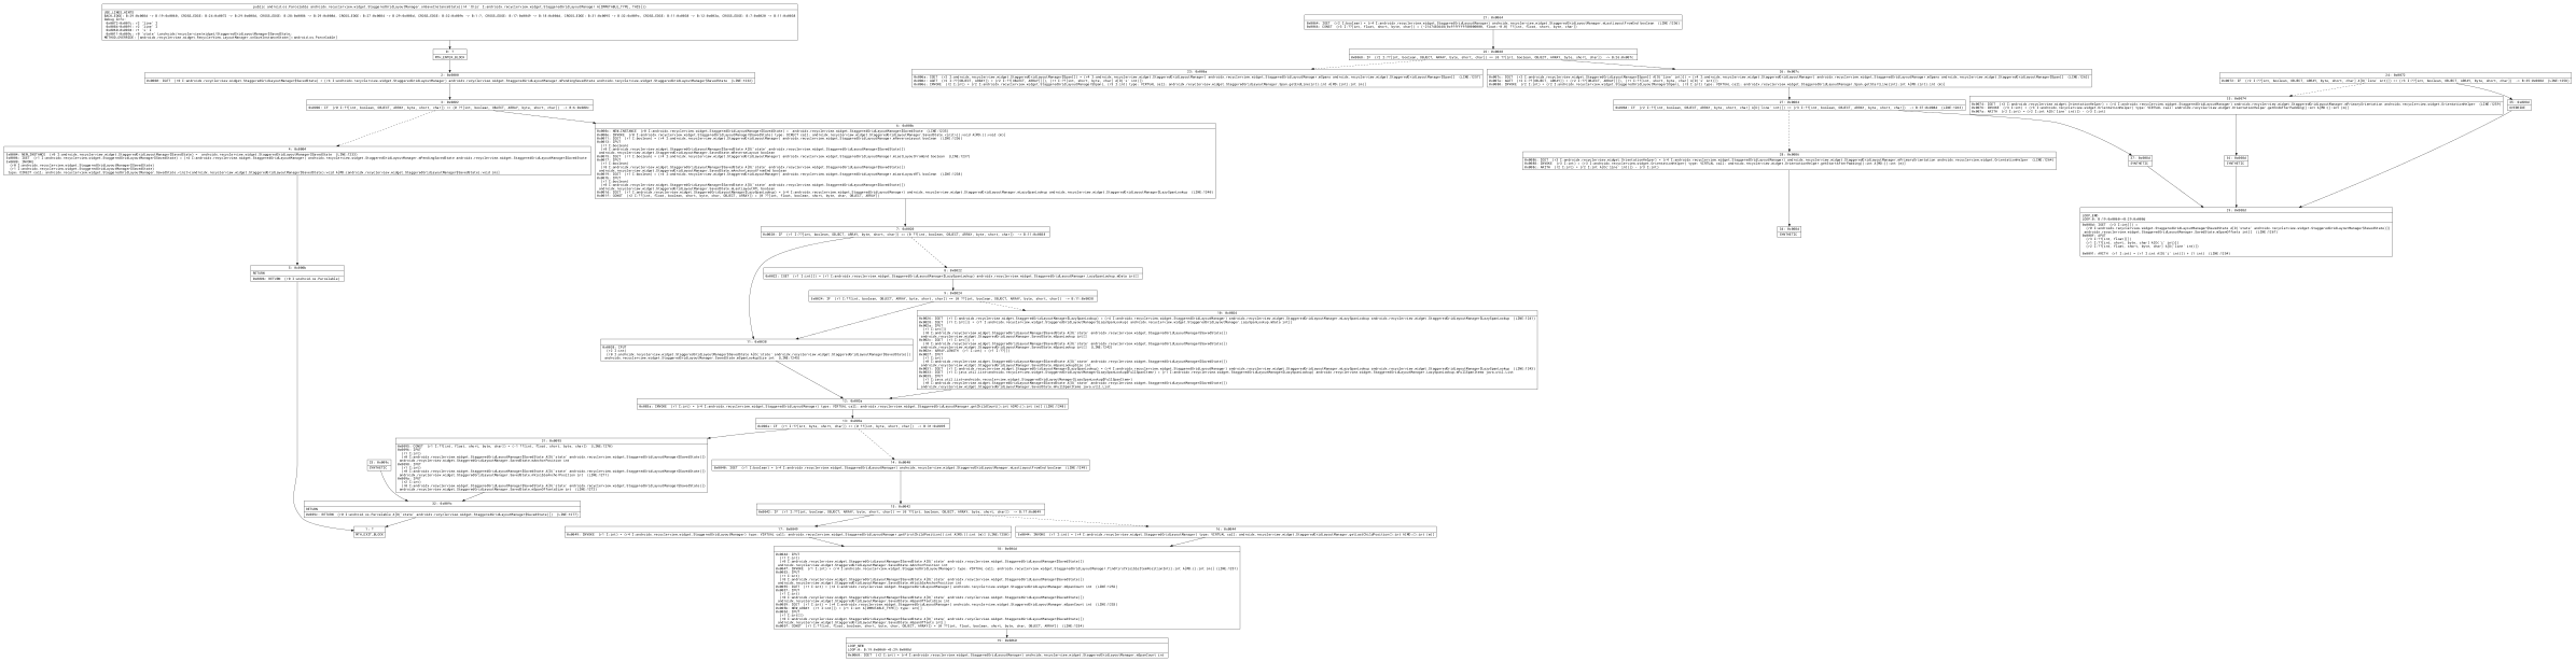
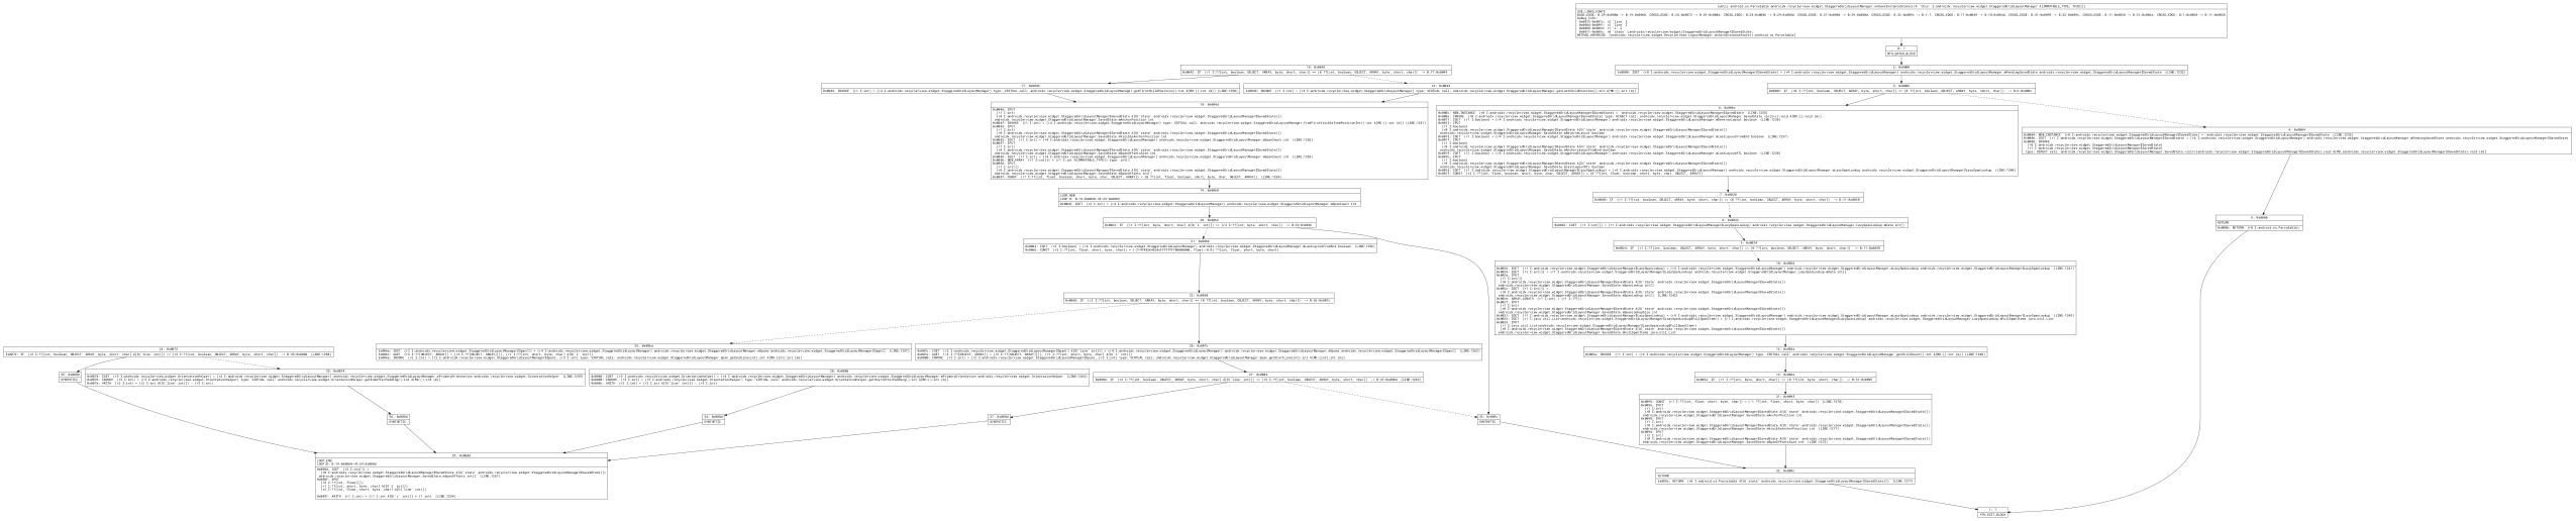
  digraph {
    fontname="Roboto Mono"
    node [fontname="Roboto Mono" shape=record]
    edge [fontname="Roboto Mono"]
    n1 [label="{0\:\ ?|MTH_ENTER_BLOCK\l}"]
    n2 [label="{2\:\ 0x0000|0x0000: IGET  (r0 I:androidx.recyclerview.widget.StaggeredGridLayoutManager$SavedState) = (r4 I:androidx.recyclerview.widget.StaggeredGridLayoutManager) androidx.recyclerview.widget.StaggeredGridLayoutManager.mPendingSavedState androidx.recyclerview.widget.StaggeredGridLayoutManager$SavedState  (LINE:1232)\l}"]
    n3 [label="{3\:\ 0x0002|0x0002: IF  (r0 I:??[int, boolean, OBJECT, ARRAY, byte, short, char]) == (0 ??[int, boolean, OBJECT, ARRAY, byte, short, char])  \-\> B:6:0x000c \l}"]
    n4 [label="{4\:\ 0x0004|0x0004: NEW_INSTANCE  (r0 I:androidx.recyclerview.widget.StaggeredGridLayoutManager$SavedState) =  androidx.recyclerview.widget.StaggeredGridLayoutManager$SavedState  (LINE:1233)\l0x0006: IGET  (r1 I:androidx.recyclerview.widget.StaggeredGridLayoutManager$SavedState) = (r4 I:androidx.recyclerview.widget.StaggeredGridLayoutManager) androidx.recyclerview.widget.StaggeredGridLayoutManager.mPendingSavedState androidx.recyclerview.widget.StaggeredGridLayoutManager$SavedState \l0x0008: INVOKE  \l  (r0 I:androidx.recyclerview.widget.StaggeredGridLayoutManager$SavedState)\l  (r1 I:androidx.recyclerview.widget.StaggeredGridLayoutManager$SavedState)\l type: DIRECT call: androidx.recyclerview.widget.StaggeredGridLayoutManager.SavedState.\<init\>(androidx.recyclerview.widget.StaggeredGridLayoutManager$SavedState):void A[MD:(androidx.recyclerview.widget.StaggeredGridLayoutManager$SavedState):void (m)]\l}"]
    n5 [label="{6\:\ 0x000c|0x000c: NEW_INSTANCE  (r0 I:androidx.recyclerview.widget.StaggeredGridLayoutManager$SavedState) =  androidx.recyclerview.widget.StaggeredGridLayoutManager$SavedState  (LINE:1235)\l0x000e: INVOKE  (r0 I:androidx.recyclerview.widget.StaggeredGridLayoutManager$SavedState) type: DIRECT call: androidx.recyclerview.widget.StaggeredGridLayoutManager.SavedState.\<init\>():void A[MD:():void (m)]\l0x0011: IGET  (r1 I:boolean) = (r4 I:androidx.recyclerview.widget.StaggeredGridLayoutManager) androidx.recyclerview.widget.StaggeredGridLayoutManager.mReverseLayout boolean  (LINE:1236)\l0x0013: IPUT  \l  (r1 I:boolean)\l  (r0 I:androidx.recyclerview.widget.StaggeredGridLayoutManager$SavedState A[D('state' androidx.recyclerview.widget.StaggeredGridLayoutManager$SavedState)])\l androidx.recyclerview.widget.StaggeredGridLayoutManager.SavedState.mReverseLayout boolean \l0x0015: IGET  (r1 I:boolean) = (r4 I:androidx.recyclerview.widget.StaggeredGridLayoutManager) androidx.recyclerview.widget.StaggeredGridLayoutManager.mLastLayoutFromEnd boolean  (LINE:1237)\l0x0017: IPUT  \l  (r1 I:boolean)\l  (r0 I:androidx.recyclerview.widget.StaggeredGridLayoutManager$SavedState A[D('state' androidx.recyclerview.widget.StaggeredGridLayoutManager$SavedState)])\l androidx.recyclerview.widget.StaggeredGridLayoutManager.SavedState.mAnchorLayoutFromEnd boolean \l0x0019: IGET  (r1 I:boolean) = (r4 I:androidx.recyclerview.widget.StaggeredGridLayoutManager) androidx.recyclerview.widget.StaggeredGridLayoutManager.mLastLayoutRTL boolean  (LINE:1238)\l0x001b: IPUT  \l  (r1 I:boolean)\l  (r0 I:androidx.recyclerview.widget.StaggeredGridLayoutManager$SavedState A[D('state' androidx.recyclerview.widget.StaggeredGridLayoutManager$SavedState)])\l androidx.recyclerview.widget.StaggeredGridLayoutManager.SavedState.mLastLayoutRTL boolean \l0x001d: IGET  (r1 I:androidx.recyclerview.widget.StaggeredGridLayoutManager$LazySpanLookup) = (r4 I:androidx.recyclerview.widget.StaggeredGridLayoutManager) androidx.recyclerview.widget.StaggeredGridLayoutManager.mLazySpanLookup androidx.recyclerview.widget.StaggeredGridLayoutManager$LazySpanLookup  (LINE:1240)\l0x001f: CONST  (r2 I:??[int, float, boolean, short, byte, char, OBJECT, ARRAY]) = (0 ??[int, float, boolean, short, byte, char, OBJECT, ARRAY]) \l}"]
    n6 [label="{5\:\ 0x000b|RETURN\l|0x000b: RETURN  (r0 I:android.os.Parcelable) \l}"]
    n7 [label="{7\:\ 0x0020|0x0020: IF  (r1 I:??[int, boolean, OBJECT, ARRAY, byte, short, char]) == (0 ??[int, boolean, OBJECT, ARRAY, byte, short, char])  \-\> B:11:0x0038 \l}"]
    n8 [label="{1\:\ ?|MTH_EXIT_BLOCK\l}"]
    n9 [label="{8\:\ 0x0022|0x0022: IGET  (r1 I:int[]) = (r1 I:androidx.recyclerview.widget.StaggeredGridLayoutManager$LazySpanLookup) androidx.recyclerview.widget.StaggeredGridLayoutManager.LazySpanLookup.mData int[] \l}"]
-   n10 [label="{11\:\ 0x0038|0x0038: IPUT  \l  (r2 I:int)\l  (r0 I:androidx.recyclerview.widget.StaggeredGridLayoutManager$SavedState A[D('state' androidx.recyclerview.widget.StaggeredGridLayoutManager$SavedState)])\l androidx.recyclerview.widget.StaggeredGridLayoutManager.SavedState.mSpanLookupSize int  (LINE:1245)\l}"]
    n11 [label="{9\:\ 0x0024|0x0024: IF  (r1 I:??[int, boolean, OBJECT, ARRAY, byte, short, char]) == (0 ??[int, boolean, OBJECT, ARRAY, byte, short, char])  \-\> B:11:0x0038 \l}"]
    n12 [label="{12\:\ 0x003a|0x003a: INVOKE  (r1 I:int) = (r4 I:androidx.recyclerview.widget.StaggeredGridLayoutManager) type: VIRTUAL call: androidx.recyclerview.widget.StaggeredGridLayoutManager.getChildCount():int A[MD:():int (m)] (LINE:1248)\l}"]
    n13 [label="{10\:\ 0x0026|0x0026: IGET  (r1 I:androidx.recyclerview.widget.StaggeredGridLayoutManager$LazySpanLookup) = (r4 I:androidx.recyclerview.widget.StaggeredGridLayoutManager) androidx.recyclerview.widget.StaggeredGridLayoutManager.mLazySpanLookup androidx.recyclerview.widget.StaggeredGridLayoutManager$LazySpanLookup  (LINE:1241)\l0x0028: IGET  (r1 I:int[]) = (r1 I:androidx.recyclerview.widget.StaggeredGridLayoutManager$LazySpanLookup) androidx.recyclerview.widget.StaggeredGridLayoutManager.LazySpanLookup.mData int[] \l0x002a: IPUT  \l  (r1 I:int[])\l  (r0 I:androidx.recyclerview.widget.StaggeredGridLayoutManager$SavedState A[D('state' androidx.recyclerview.widget.StaggeredGridLayoutManager$SavedState)])\l androidx.recyclerview.widget.StaggeredGridLayoutManager.SavedState.mSpanLookup int[] \l0x002c: IGET  (r1 I:int[]) = \l  (r0 I:androidx.recyclerview.widget.StaggeredGridLayoutManager$SavedState A[D('state' androidx.recyclerview.widget.StaggeredGridLayoutManager$SavedState)])\l androidx.recyclerview.widget.StaggeredGridLayoutManager.SavedState.mSpanLookup int[]  (LINE:1242)\l0x002e: ARRAY_LENGTH  (r1 I:int) = (r1 I:??[]) \l0x002f: IPUT  \l  (r1 I:int)\l  (r0 I:androidx.recyclerview.widget.StaggeredGridLayoutManager$SavedState A[D('state' androidx.recyclerview.widget.StaggeredGridLayoutManager$SavedState)])\l androidx.recyclerview.widget.StaggeredGridLayoutManager.SavedState.mSpanLookupSize int \l0x0031: IGET  (r1 I:androidx.recyclerview.widget.StaggeredGridLayoutManager$LazySpanLookup) = (r4 I:androidx.recyclerview.widget.StaggeredGridLayoutManager) androidx.recyclerview.widget.StaggeredGridLayoutManager.mLazySpanLookup androidx.recyclerview.widget.StaggeredGridLayoutManager$LazySpanLookup  (LINE:1243)\l0x0033: IGET  (r1 I:java.util.List\<androidx.recyclerview.widget.StaggeredGridLayoutManager$LazySpanLookup$FullSpanItem\>) = (r1 I:androidx.recyclerview.widget.StaggeredGridLayoutManager$LazySpanLookup) androidx.recyclerview.widget.StaggeredGridLayoutManager.LazySpanLookup.mFullSpanItems java.util.List \l0x0035: IPUT  \l  (r1 I:java.util.List\<androidx.recyclerview.widget.StaggeredGridLayoutManager$LazySpanLookup$FullSpanItem\>)\l  (r0 I:androidx.recyclerview.widget.StaggeredGridLayoutManager$SavedState A[D('state' androidx.recyclerview.widget.StaggeredGridLayoutManager$SavedState)])\l androidx.recyclerview.widget.StaggeredGridLayoutManager.SavedState.mFullSpanItems java.util.List \l}"]
    n14 [label="{13\:\ 0x003e|0x003e: IF  (r1 I:??[int, byte, short, char]) \<= (0 ??[int, byte, short, char])  \-\> B:31:0x0095 \l}"]
-   n15 [label="{14\:\ 0x0040|0x0040: IGET  (r1 I:boolean) = (r4 I:androidx.recyclerview.widget.StaggeredGridLayoutManager) androidx.recyclerview.widget.StaggeredGridLayoutManager.mLastLayoutFromEnd boolean  (LINE:1249)\l}"]
    n16 [label="{31\:\ 0x0095|0x0095: CONST  (r1 I:??[int, float, short, byte, char]) = (\-1 ??[int, float, short, byte, char])  (LINE:1270)\l0x0096: IPUT  \l  (r1 I:int)\l  (r0 I:androidx.recyclerview.widget.StaggeredGridLayoutManager$SavedState A[D('state' androidx.recyclerview.widget.StaggeredGridLayoutManager$SavedState)])\l androidx.recyclerview.widget.StaggeredGridLayoutManager.SavedState.mAnchorPosition int \l0x0098: IPUT  \l  (r1 I:int)\l  (r0 I:androidx.recyclerview.widget.StaggeredGridLayoutManager$SavedState A[D('state' androidx.recyclerview.widget.StaggeredGridLayoutManager$SavedState)])\l androidx.recyclerview.widget.StaggeredGridLayoutManager.SavedState.mVisibleAnchorPosition int  (LINE:1271)\l0x009a: IPUT  \l  (r2 I:int)\l  (r0 I:androidx.recyclerview.widget.StaggeredGridLayoutManager$SavedState A[D('state' androidx.recyclerview.widget.StaggeredGridLayoutManager$SavedState)])\l androidx.recyclerview.widget.StaggeredGridLayoutManager.SavedState.mSpanOffsetsSize int  (LINE:1272)\l}"]
    n17 [label="{15\:\ 0x0042|0x0042: IF  (r1 I:??[int, boolean, OBJECT, ARRAY, byte, short, char]) == (0 ??[int, boolean, OBJECT, ARRAY, byte, short, char])  \-\> B:17:0x0049 \l}"]
    n18 [label="{32\:\ 0x009c|RETURN\l|0x009c: RETURN  (r0 I:android.os.Parcelable A[D('state' androidx.recyclerview.widget.StaggeredGridLayoutManager$SavedState)])  (LINE:1277)\l}"]
    n19 [label="{16\:\ 0x0044|0x0044: INVOKE  (r1 I:int) = (r4 I:androidx.recyclerview.widget.StaggeredGridLayoutManager) type: VIRTUAL call: androidx.recyclerview.widget.StaggeredGridLayoutManager.getLastChildPosition():int A[MD:():int (m)]\l}"]
    n20 [label="{17\:\ 0x0049|0x0049: INVOKE  (r1 I:int) = (r4 I:androidx.recyclerview.widget.StaggeredGridLayoutManager) type: VIRTUAL call: androidx.recyclerview.widget.StaggeredGridLayoutManager.getFirstChildPosition():int A[MD:():int (m)] (LINE:1250)\l}"]
    n21 [label="{18\:\ 0x004d|0x004d: IPUT  \l  (r1 I:int)\l  (r0 I:androidx.recyclerview.widget.StaggeredGridLayoutManager$SavedState A[D('state' androidx.recyclerview.widget.StaggeredGridLayoutManager$SavedState)])\l androidx.recyclerview.widget.StaggeredGridLayoutManager.SavedState.mAnchorPosition int \l0x004f: INVOKE  (r1 I:int) = (r4 I:androidx.recyclerview.widget.StaggeredGridLayoutManager) type: VIRTUAL call: androidx.recyclerview.widget.StaggeredGridLayoutManager.findFirstVisibleItemPositionInt():int A[MD:():int (m)] (LINE:1251)\l0x0053: IPUT  \l  (r1 I:int)\l  (r0 I:androidx.recyclerview.widget.StaggeredGridLayoutManager$SavedState A[D('state' androidx.recyclerview.widget.StaggeredGridLayoutManager$SavedState)])\l androidx.recyclerview.widget.StaggeredGridLayoutManager.SavedState.mVisibleAnchorPosition int \l0x0055: IGET  (r1 I:int) = (r4 I:androidx.recyclerview.widget.StaggeredGridLayoutManager) androidx.recyclerview.widget.StaggeredGridLayoutManager.mSpanCount int  (LINE:1252)\l0x0057: IPUT  \l  (r1 I:int)\l  (r0 I:androidx.recyclerview.widget.StaggeredGridLayoutManager$SavedState A[D('state' androidx.recyclerview.widget.StaggeredGridLayoutManager$SavedState)])\l androidx.recyclerview.widget.StaggeredGridLayoutManager.SavedState.mSpanOffsetsSize int \l0x0059: IGET  (r1 I:int) = (r4 I:androidx.recyclerview.widget.StaggeredGridLayoutManager) androidx.recyclerview.widget.StaggeredGridLayoutManager.mSpanCount int  (LINE:1253)\l0x005b: NEW_ARRAY  (r1 I:int[]) = (r1 I:int A[IMMUTABLE_TYPE]) type: int[] \l0x005d: IPUT  \l  (r1 I:int[])\l  (r0 I:androidx.recyclerview.widget.StaggeredGridLayoutManager$SavedState A[D('state' androidx.recyclerview.widget.StaggeredGridLayoutManager$SavedState)])\l androidx.recyclerview.widget.StaggeredGridLayoutManager.SavedState.mSpanOffsets int[] \l0x005f: CONST  (r1 I:??[int, float, boolean, short, byte, char, OBJECT, ARRAY]) = (0 ??[int, float, boolean, short, byte, char, OBJECT, ARRAY])  (LINE:1254)\l}"]
    n22 [label="{19\:\ 0x0060|LOOP_NEW\lLOOP:0: B:19:0x0060\-\>B:29:0x008d\l|0x0060: IGET  (r2 I:int) = (r4 I:androidx.recyclerview.widget.StaggeredGridLayoutManager) androidx.recyclerview.widget.StaggeredGridLayoutManager.mSpanCount int \l}"]
+   n23 [label="{20\:\ 0x0062|0x0062: IF  (r1 I:??[int, byte, short, char] A[D('i' int)]) \>= (r2 I:??[int, byte, short, char])  \-\> B:33:0x009c \l}"]
    n24 [label="{21\:\ 0x0064|0x0064: IGET  (r2 I:boolean) = (r4 I:androidx.recyclerview.widget.StaggeredGridLayoutManager) androidx.recyclerview.widget.StaggeredGridLayoutManager.mLastLayoutFromEnd boolean  (LINE:1256)\l0x0066: CONST  (r3 I:??[int, float, short, byte, char]) = (\-2147483648(0xffffffff80000000, float:\-0.0) ??[int, float, short, byte, char]) \l}"]
    n25 [label="{33\:\ 0x009c|SYNTHETIC\l}"]
    n26 [label="{22\:\ 0x0068|0x0068: IF  (r2 I:??[int, boolean, OBJECT, ARRAY, byte, short, char]) == (0 ??[int, boolean, OBJECT, ARRAY, byte, short, char])  \-\> B:26:0x007c \l}"]
    n27 [label="{23\:\ 0x006a|0x006a: IGET  (r2 I:androidx.recyclerview.widget.StaggeredGridLayoutManager$Span[]) = (r4 I:androidx.recyclerview.widget.StaggeredGridLayoutManager) androidx.recyclerview.widget.StaggeredGridLayoutManager.mSpans androidx.recyclerview.widget.StaggeredGridLayoutManager$Span[]  (LINE:1257)\l0x006c: AGET  (r2 I:??[OBJECT, ARRAY]) = (r2 I:??[OBJECT, ARRAY][]), (r1 I:??[int, short, byte, char] A[D('i' int)]) \l0x006e: INVOKE  (r2 I:int) = (r2 I:androidx.recyclerview.widget.StaggeredGridLayoutManager$Span), (r3 I:int) type: VIRTUAL call: androidx.recyclerview.widget.StaggeredGridLayoutManager.Span.getEndLine(int):int A[MD:(int):int (m)]\l}"]
    n28 [label="{26\:\ 0x007c|0x007c: IGET  (r2 I:androidx.recyclerview.widget.StaggeredGridLayoutManager$Span[] A[D('line' int)]) = (r4 I:androidx.recyclerview.widget.StaggeredGridLayoutManager) androidx.recyclerview.widget.StaggeredGridLayoutManager.mSpans androidx.recyclerview.widget.StaggeredGridLayoutManager$Span[]  (LINE:1262)\l0x007e: AGET  (r2 I:??[OBJECT, ARRAY]) = (r2 I:??[OBJECT, ARRAY][]), (r1 I:??[int, short, byte, char] A[D('i' int)]) \l0x0080: INVOKE  (r2 I:int) = (r2 I:androidx.recyclerview.widget.StaggeredGridLayoutManager$Span), (r3 I:int) type: VIRTUAL call: androidx.recyclerview.widget.StaggeredGridLayoutManager.Span.getStartLine(int):int A[MD:(int):int (m)]\l}"]
    n29 [label="{27\:\ 0x0084|0x0084: IF  (r2 I:??[int, boolean, OBJECT, ARRAY, byte, short, char] A[D('line' int)]) == (r3 I:??[int, boolean, OBJECT, ARRAY, byte, short, char])  \-\> B:37:0x008d  (LINE:1263)\l}"]
    n30 [label="{24\:\ 0x0072|0x0072: IF  (r2 I:??[int, boolean, OBJECT, ARRAY, byte, short, char] A[D('line' int)]) == (r3 I:??[int, boolean, OBJECT, ARRAY, byte, short, char])  \-\> B:35:0x008d  (LINE:1258)\l}"]
    n31 [label="{25\:\ 0x0074|0x0074: IGET  (r3 I:androidx.recyclerview.widget.OrientationHelper) = (r4 I:androidx.recyclerview.widget.StaggeredGridLayoutManager) androidx.recyclerview.widget.StaggeredGridLayoutManager.mPrimaryOrientation androidx.recyclerview.widget.OrientationHelper  (LINE:1259)\l0x0076: INVOKE  (r3 I:int) = (r3 I:androidx.recyclerview.widget.OrientationHelper) type: VIRTUAL call: androidx.recyclerview.widget.OrientationHelper.getEndAfterPadding():int A[MD:():int (m)]\l0x007a: ARITH  (r2 I:int) = (r2 I:int A[D('line' int)]) \- (r3 I:int) \l}"]
-   n32 [label="{35\:\ 0x008d|OVERRIDE\l}"]
+   n32 [label="{35\:\ 0x008d|SYNTHETIC\l}"]
    n33 [label="{36\:\ 0x008d|SYNTHETIC\l}"]
    n34 [label="{29\:\ 0x008d|LOOP_END\lLOOP:0: B:19:0x0060\-\>B:29:0x008d\l|0x008d: IGET  (r3 I:int[]) = \l  (r0 I:androidx.recyclerview.widget.StaggeredGridLayoutManager$SavedState A[D('state' androidx.recyclerview.widget.StaggeredGridLayoutManager$SavedState)])\l androidx.recyclerview.widget.StaggeredGridLayoutManager.SavedState.mSpanOffsets int[]  (LINE:1267)\l0x008f: APUT  \l  (r3 I:??[int, float][])\l  (r1 I:??[int, short, byte, char] A[D('i' int)])\l  (r2 I:??[int, float, short, byte, char] A[D('line' int)])\l \l0x0091: ARITH  (r1 I:int) = (r1 I:int A[D('i' int)]) + (1 int)  (LINE:1254)\l}"]
    n35 [label="{28\:\ 0x0086|0x0086: IGET  (r3 I:androidx.recyclerview.widget.OrientationHelper) = (r4 I:androidx.recyclerview.widget.StaggeredGridLayoutManager) androidx.recyclerview.widget.StaggeredGridLayoutManager.mPrimaryOrientation androidx.recyclerview.widget.OrientationHelper  (LINE:1264)\l0x0088: INVOKE  (r3 I:int) = (r3 I:androidx.recyclerview.widget.OrientationHelper) type: VIRTUAL call: androidx.recyclerview.widget.OrientationHelper.getStartAfterPadding():int A[MD:():int (m)]\l0x008c: ARITH  (r2 I:int) = (r2 I:int A[D('line' int)]) \- (r3 I:int) \l}"]
    n36 [label="{37\:\ 0x008d|SYNTHETIC\l}"]
    n37 [label="{34\:\ 0x008d|SYNTHETIC\l}"]
    n38 [label="{public android.os.Parcelable androidx.recyclerview.widget.StaggeredGridLayoutManager.onSaveInstanceState((r4 'this' I:androidx.recyclerview.widget.StaggeredGridLayoutManager A[IMMUTABLE_TYPE, THIS]))  | USE_LINES_HINTS\lBACK_EDGE: B:29:0x008d \-\> B:19:0x0060, CROSS_EDGE: B:24:0x0072 \-\> B:29:0x008d, CROSS_EDGE: B:28:0x0086 \-\> B:29:0x008d, CROSS_EDGE: B:27:0x0084 \-\> B:29:0x008d, CROSS_EDGE: B:32:0x009c \-\> B:1:?, CROSS_EDGE: B:17:0x0049 \-\> B:18:0x004d, CROSS_EDGE: B:31:0x0095 \-\> B:32:0x009c, CROSS_EDGE: B:11:0x0038 \-\> B:12:0x003a, CROSS_EDGE: B:7:0x0020 \-\> B:11:0x0038\lDebug Info:\l  0x0072\-0x007c: r2 'line' I\l  0x0084\-0x0091: r2 'line' I\l  0x0060\-0x0094: r1 'i' I\l  0x0011\-0x009c: r0 'state' Landroidx\/recyclerview\/widget\/StaggeredGridLayoutManager$SavedState;\lMETHOD_OVERRIDE: [androidx.recyclerview.widget.RecyclerView.LayoutManager.onSaveInstanceState():android.os.Parcelable]\l}"]
    n1 -> n2
    n2 -> n3
    n3 -> n4 [style=dashed]
    n3 -> n5
    n4 -> n6
    n5 -> n7
    n6 -> n8
    n7 -> n9 [style=dashed]
-   n7 -> n10
    n9 -> n11
-   n10 -> n12
-   n11 -> n10
    n11 -> n13 [style=dashed]
    n12 -> n14
    n13 -> n12
-   n14 -> n15 [style=dashed]
    n14 -> n16
-   n15 -> n17
    n16 -> n18
    n17 -> n19 [style=dashed]
    n17 -> n20
    n18 -> n8
    n19 -> n21
    n20 -> n21
    n21 -> n22
+   n22 -> n23
+   n23 -> n24 [style=dashed]
+   n23 -> n25
    n24 -> n26
    n25 -> n18
    n26 -> n27 [style=dashed]
    n26 -> n28
    n28 -> n29
-   n29 -> n35 [style=dashed]
+   n29 -> n25 [style=dashed]
    n29 -> n36
    n30 -> n31 [style=dashed]
    n30 -> n32
    n31 -> n33
    n32 -> n34
    n33 -> n34
    n35 -> n37
    n36 -> n34
+   n37 -> n34
    n38 -> n1
  }
